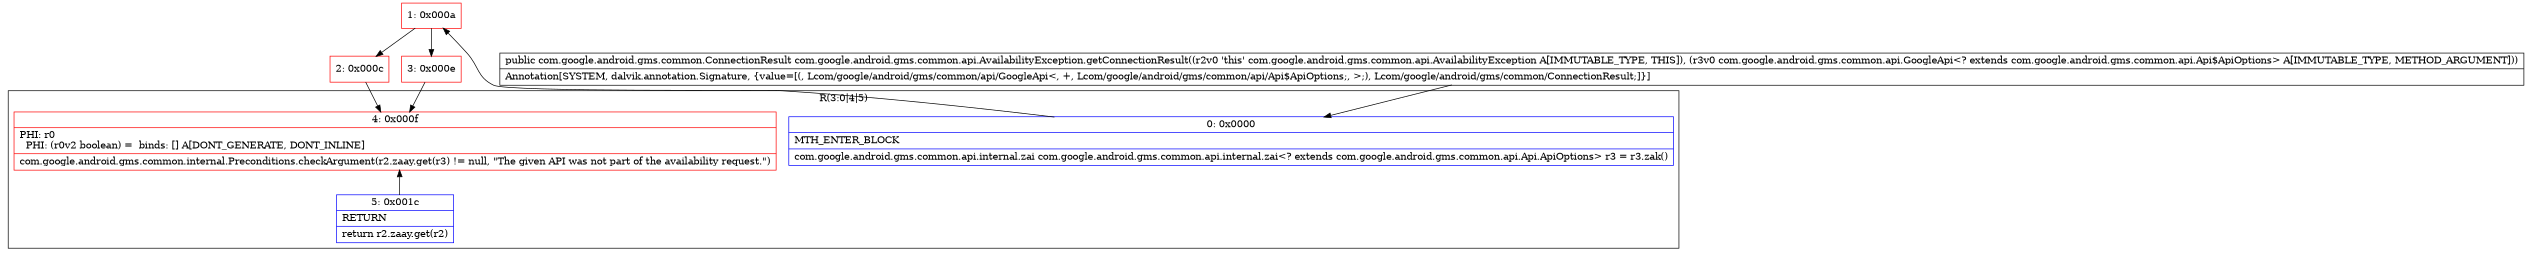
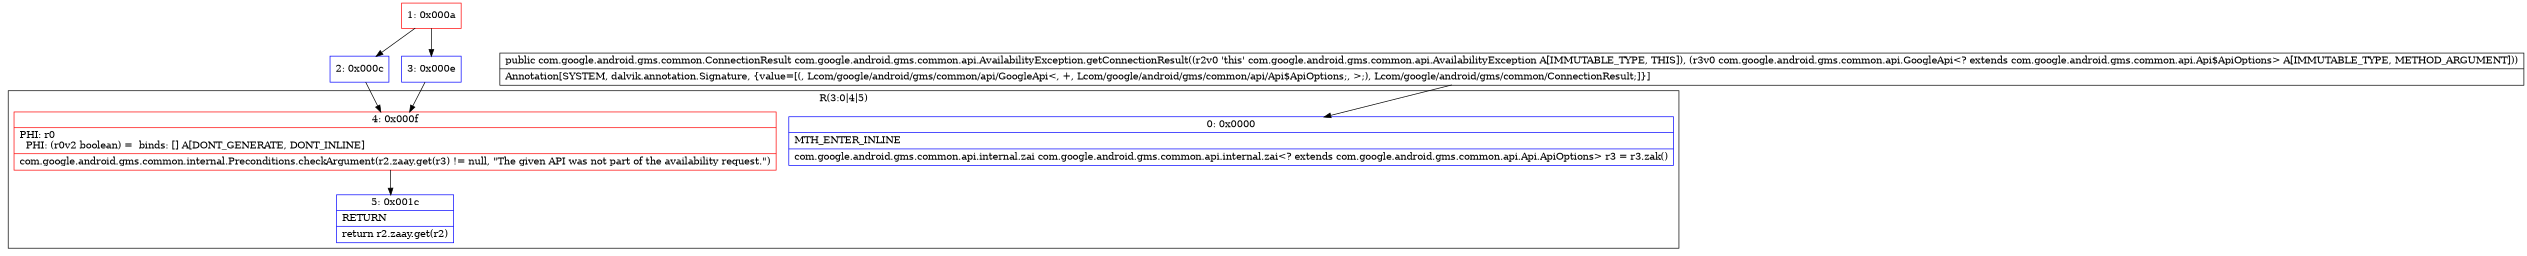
  digraph {
    node [color=red shape=record]
-   n1 [color=blue label="{0\:\ 0x0000|MTH_ENTER_BLOCK\l|com.google.android.gms.common.api.internal.zai com.google.android.gms.common.api.internal.zai\<? extends com.google.android.gms.common.api.Api.ApiOptions\> r3 = r3.zak()\l}"]
+   n1 [color=blue label="{0\:\ 0x0000|MTH_ENTER_INLINE\l|com.google.android.gms.common.api.internal.zai com.google.android.gms.common.api.internal.zai\<? extends com.google.android.gms.common.api.Api.ApiOptions\> r3 = r3.zak()\l}"]
    n2 [label="{4\:\ 0x000f|PHI: r0 \l  PHI: (r0v2 boolean) =  binds: [] A[DONT_GENERATE, DONT_INLINE]\l|com.google.android.gms.common.internal.Preconditions.checkArgument(r2.zaay.get(r3) != null, \"The given API was not part of the availability request.\")\l}"]
    n3 [color=blue label="{5\:\ 0x001c|RETURN\l|return r2.zaay.get(r2)\l}"]
    n4 [label="{1\:\ 0x000a}"]
-   n5 [label="{2\:\ 0x000c}"]
-   n6 [label="{3\:\ 0x000e}"]
+   n5 [color=blue label="{2\:\ 0x000c}"]
+   n6 [color=blue label="{3\:\ 0x000e}"]
    n7 [label="{public com.google.android.gms.common.ConnectionResult com.google.android.gms.common.api.AvailabilityException.getConnectionResult((r2v0 'this' com.google.android.gms.common.api.AvailabilityException A[IMMUTABLE_TYPE, THIS]), (r3v0 com.google.android.gms.common.api.GoogleApi\<? extends com.google.android.gms.common.api.Api$ApiOptions\> A[IMMUTABLE_TYPE, METHOD_ARGUMENT]))  | Annotation[SYSTEM, dalvik.annotation.Signature, \{value=[(, Lcom\/google\/android\/gms\/common\/api\/GoogleApi\<, +, Lcom\/google\/android\/gms\/common\/api\/Api$ApiOptions;, \>;), Lcom\/google\/android\/gms\/common\/ConnectionResult;]\}]\l}" color=""]
    subgraph cluster_1 {
      label="R(3:0|4|5)"
      n1
      n2
      n3
    }
-   n1 -> n4
-   n3 -> n2
+   n2 -> n3
    n4 -> n5
    n4 -> n6
    n5 -> n2
    n6 -> n2
    n7 -> n1
  }
